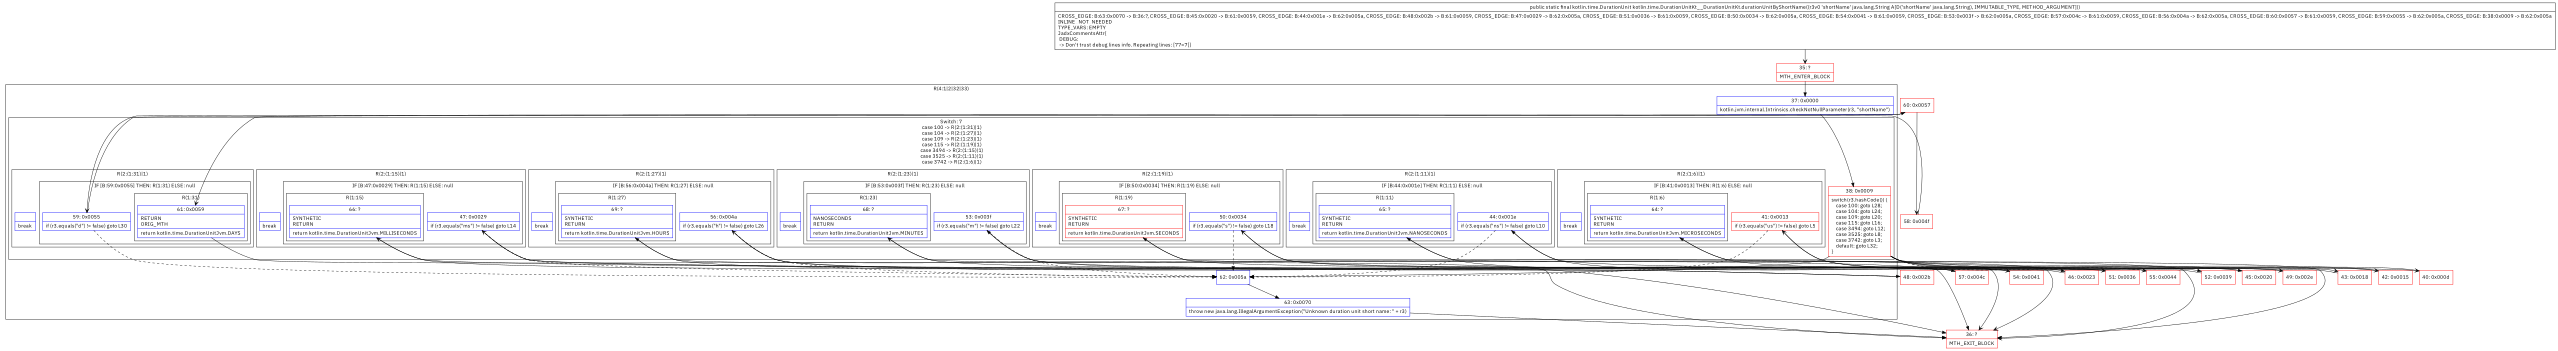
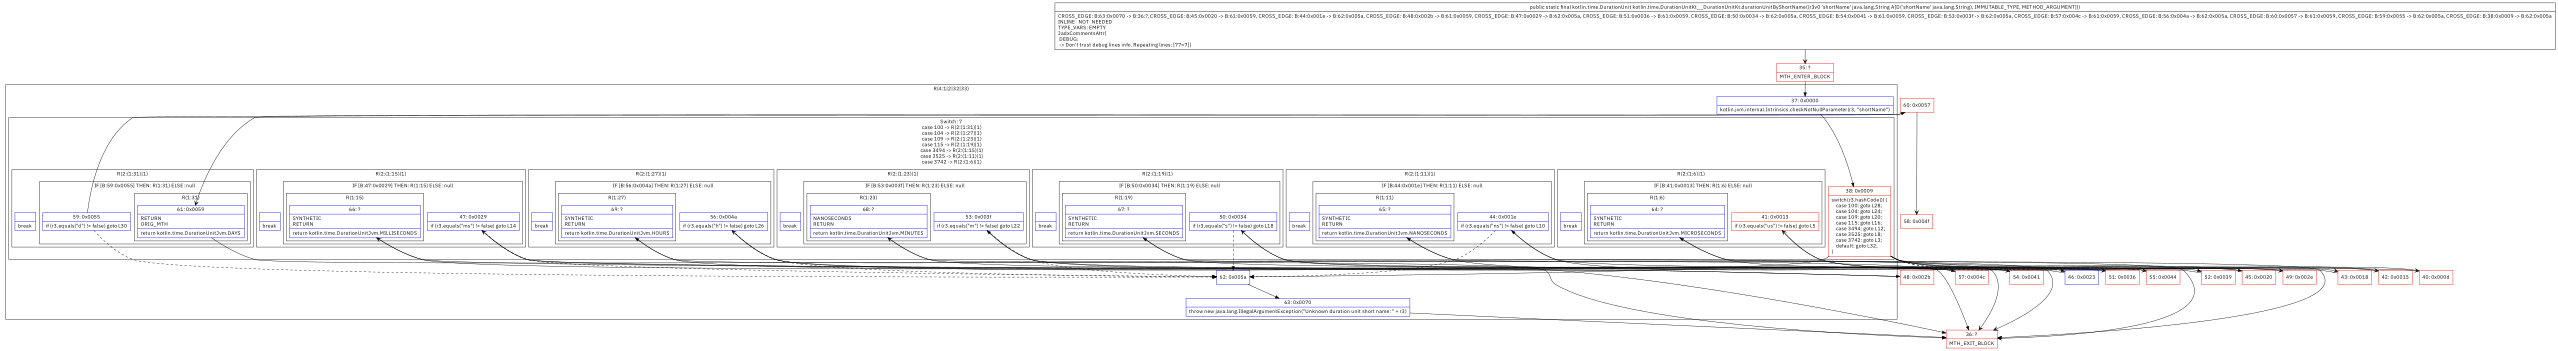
  digraph {
    fontname="IBM Plex Sans"
    node [color=blue fontname="IBM Plex Sans" shape=record]
    edge [arrowhead=normal fontname="IBM Plex Sans"]
    n1 [label="{61\:\ 0x0059|RETURN\lORIG_MTH\l|return kotlin.time.DurationUnitJvm.DAYS\l}"]
    n2 [label="{59\:\ 0x0055|if (r3.equals(\"d\") != false) goto L30\l}"]
    n3 [label="{|break\l}"]
    n4 [label="{66\:\ ?|SYNTHETIC\lRETURN\l|return kotlin.time.DurationUnitJvm.MILLISECONDS\l}"]
    n5 [label="{47\:\ 0x0029|if (r3.equals(\"ms\") != false) goto L14\l}"]
    n6 [label="{|break\l}"]
    n7 [label="{69\:\ ?|SYNTHETIC\lRETURN\l|return kotlin.time.DurationUnitJvm.HOURS\l}"]
    n8 [label="{56\:\ 0x004a|if (r3.equals(\"h\") != false) goto L26\l}"]
    n9 [label="{|break\l}"]
    n10 [label="{68\:\ ?|NANOSECONDS\lRETURN\l|return kotlin.time.DurationUnitJvm.MINUTES\l}"]
    n11 [label="{53\:\ 0x003f|if (r3.equals(\"m\") != false) goto L22\l}"]
    n12 [label="{|break\l}"]
-   n13 [color=red label="{67\:\ ?|SYNTHETIC\lRETURN\l|return kotlin.time.DurationUnitJvm.SECONDS\l}"]
+   n13 [label="{67\:\ ?|SYNTHETIC\lRETURN\l|return kotlin.time.DurationUnitJvm.SECONDS\l}"]
    n14 [label="{50\:\ 0x0034|if (r3.equals(\"s\") != false) goto L18\l}"]
    n15 [label="{|break\l}"]
    n16 [label="{65\:\ ?|SYNTHETIC\lRETURN\l|return kotlin.time.DurationUnitJvm.NANOSECONDS\l}"]
    n17 [label="{44\:\ 0x001e|if (r3.equals(\"ns\") != false) goto L10\l}"]
    n18 [label="{|break\l}"]
    n19 [label="{64\:\ ?|SYNTHETIC\lRETURN\l|return kotlin.time.DurationUnitJvm.MICROSECONDS\l}"]
    n20 [color=red label="{41\:\ 0x0013|if (r3.equals(\"us\") != false) goto L5\l}"]
    n21 [label="{|break\l}"]
    n22 [color=red label="{38\:\ 0x0009|switch(r3.hashCode()) \{\l    case 100: goto L28;\l    case 104: goto L24;\l    case 109: goto L20;\l    case 115: goto L16;\l    case 3494: goto L12;\l    case 3525: goto L8;\l    case 3742: goto L3;\l    default: goto L32;\l\}\l}"]
    n23 [label="{37\:\ 0x0000|kotlin.jvm.internal.Intrinsics.checkNotNullParameter(r3, \"shortName\")\l}"]
    n24 [label="{62\:\ 0x005a}"]
    n25 [label="{63\:\ 0x0070|throw new java.lang.IllegalArgumentException(\"Unknown duration unit short name: \" + r3)\l}"]
    n26 [color=red label="{36\:\ ?|MTH_EXIT_BLOCK\l}"]
    n27 [color=red label="{60\:\ 0x0057}"]
    n28 [color=red label="{57\:\ 0x004c}"]
    n29 [color=red label="{54\:\ 0x0041}"]
    n30 [color=red label="{51\:\ 0x0036}"]
    n31 [color=red label="{48\:\ 0x002b}"]
    n32 [color=red label="{45\:\ 0x0020}"]
    n33 [color=red label="{42\:\ 0x0015}"]
    n34 [color=red label="{40\:\ 0x000d}"]
    n35 [color=red label="{43\:\ 0x0018}"]
-   n36 [color=red label="{46\:\ 0x0023}"]
+   n36 [label="{46\:\ 0x0023}"]
    n37 [color=red label="{49\:\ 0x002e}"]
    n38 [color=red label="{52\:\ 0x0039}"]
    n39 [color=red label="{55\:\ 0x0044}"]
    n40 [color=red label="{58\:\ 0x004f}"]
    n41 [color=red label="{35\:\ ?|MTH_ENTER_BLOCK\l}"]
    n42 [label="{public static final kotlin.time.DurationUnit kotlin.time.DurationUnitKt__DurationUnitKt.durationUnitByShortName((r3v0 'shortName' java.lang.String A[D('shortName' java.lang.String), IMMUTABLE_TYPE, METHOD_ARGUMENT]))  | CROSS_EDGE: B:63:0x0070 \-\> B:36:?, CROSS_EDGE: B:45:0x0020 \-\> B:61:0x0059, CROSS_EDGE: B:44:0x001e \-\> B:62:0x005a, CROSS_EDGE: B:48:0x002b \-\> B:61:0x0059, CROSS_EDGE: B:47:0x0029 \-\> B:62:0x005a, CROSS_EDGE: B:51:0x0036 \-\> B:61:0x0059, CROSS_EDGE: B:50:0x0034 \-\> B:62:0x005a, CROSS_EDGE: B:54:0x0041 \-\> B:61:0x0059, CROSS_EDGE: B:53:0x003f \-\> B:62:0x005a, CROSS_EDGE: B:57:0x004c \-\> B:61:0x0059, CROSS_EDGE: B:56:0x004a \-\> B:62:0x005a, CROSS_EDGE: B:60:0x0057 \-\> B:61:0x0059, CROSS_EDGE: B:59:0x0055 \-\> B:62:0x005a, CROSS_EDGE: B:38:0x0009 \-\> B:62:0x005a\lINLINE_NOT_NEEDED\lTYPE_VARS: EMPTY\lJadxCommentsAttr\{\l DEBUG: \l \-\> Don't trust debug lines info. Repeating lines: [77=7]\}\l}" color=""]
    subgraph cluster_1 {
      label="R(4:1|2|32|33)"
      n23
      n24
      n25
      subgraph cluster_2 {
        label="Switch: 7\n case 100 -> R(2:(1:31)|1)\n case 104 -> R(2:(1:27)|1)\n case 109 -> R(2:(1:23)|1)\n case 115 -> R(2:(1:19)|1)\n case 3494 -> R(2:(1:15)|1)\n case 3525 -> R(2:(1:11)|1)\n case 3742 -> R(2:(1:6)|1)"
        n22
        subgraph cluster_3 {
          label="R(2:(1:31)|1)"
          n3
          subgraph cluster_4 {
            label="IF [B:59:0x0055] THEN: R(1:31) ELSE: null"
            n2
            subgraph cluster_5 {
              label="R(1:31)"
              n1
            }
          }
        }
        subgraph cluster_6 {
          label="R(2:(1:15)|1)"
          n6
          subgraph cluster_7 {
            label="IF [B:47:0x0029] THEN: R(1:15) ELSE: null"
            n5
            subgraph cluster_8 {
              label="R(1:15)"
              n4
            }
          }
        }
        subgraph cluster_9 {
          label="R(2:(1:27)|1)"
          n9
          subgraph cluster_10 {
            label="IF [B:56:0x004a] THEN: R(1:27) ELSE: null"
            n8
            subgraph cluster_11 {
              label="R(1:27)"
              n7
            }
          }
        }
        subgraph cluster_12 {
          label="R(2:(1:23)|1)"
          n12
          subgraph cluster_13 {
            label="IF [B:53:0x003f] THEN: R(1:23) ELSE: null"
            n11
            subgraph cluster_14 {
              label="R(1:23)"
              n10
            }
          }
        }
        subgraph cluster_15 {
          label="R(2:(1:19)|1)"
          n15
          subgraph cluster_16 {
            label="IF [B:50:0x0034] THEN: R(1:19) ELSE: null"
            n14
            subgraph cluster_17 {
              label="R(1:19)"
              n13
            }
          }
        }
        subgraph cluster_18 {
          label="R(2:(1:11)|1)"
          n18
          subgraph cluster_19 {
            label="IF [B:44:0x001e] THEN: R(1:11) ELSE: null"
            n17
            subgraph cluster_20 {
              label="R(1:11)"
              n16
            }
          }
        }
        subgraph cluster_21 {
          label="R(2:(1:6)|1)"
          n21
          subgraph cluster_22 {
            label="IF [B:41:0x0013] THEN: R(1:6) ELSE: null"
            n20
            subgraph cluster_23 {
              label="R(1:6)"
              n19
            }
          }
        }
      }
    }
    n1 -> n26
    n2 -> n24 [arrowhead=vee style=dashed]
    n2 -> n27
    n4 -> n26
    n5 -> n24 [style=dashed]
    n5 -> n31
    n7 -> n26
    n8 -> n24 [style=dashed]
    n8 -> n28
    n10 -> n26 [arrowhead=vee]
    n11 -> n24 [style=dashed]
    n11 -> n29 [arrowhead=vee]
    n13 -> n26 [arrowhead=vee]
    n14 -> n24 [style=dashed]
    n14 -> n30 [arrowhead=vee]
    n16 -> n26 [arrowhead=vee]
    n17 -> n24 [arrowhead=vee style=dashed]
    n17 -> n32
    n19 -> n26
-   n20 -> n24 [style=dashed]
    n20 -> n33 [arrowhead=vee]
    n22 -> n24
    n22 -> n34 [arrowhead=vee]
    n22 -> n35 [arrowhead=vee]
-   n22 -> n36
+   n22 -> n36 [style=dashed]
    n22 -> n37 [arrowhead=vee]
    n22 -> n38
    n22 -> n39 [arrowhead=vee style=dashed]
    n23 -> n22
    n24 -> n25
    n25 -> n26
    n27 -> n1 [arrowhead=vee]
    n27 -> n40 [arrowhead=vee]
    n28 -> n7
    n29 -> n10 [arrowhead=vee]
    n30 -> n13
    n31 -> n4 [arrowhead=vee]
    n32 -> n16
    n33 -> n19
    n34 -> n20 [arrowhead=vee]
    n35 -> n17
    n36 -> n5 [arrowhead=vee]
    n37 -> n14 [arrowhead=vee]
    n38 -> n11
    n39 -> n8 [arrowhead=vee]
-   n40 -> n2 [arrowhead=vee]
    n41 -> n23
    n42 -> n41 [arrowhead=vee]
  }
